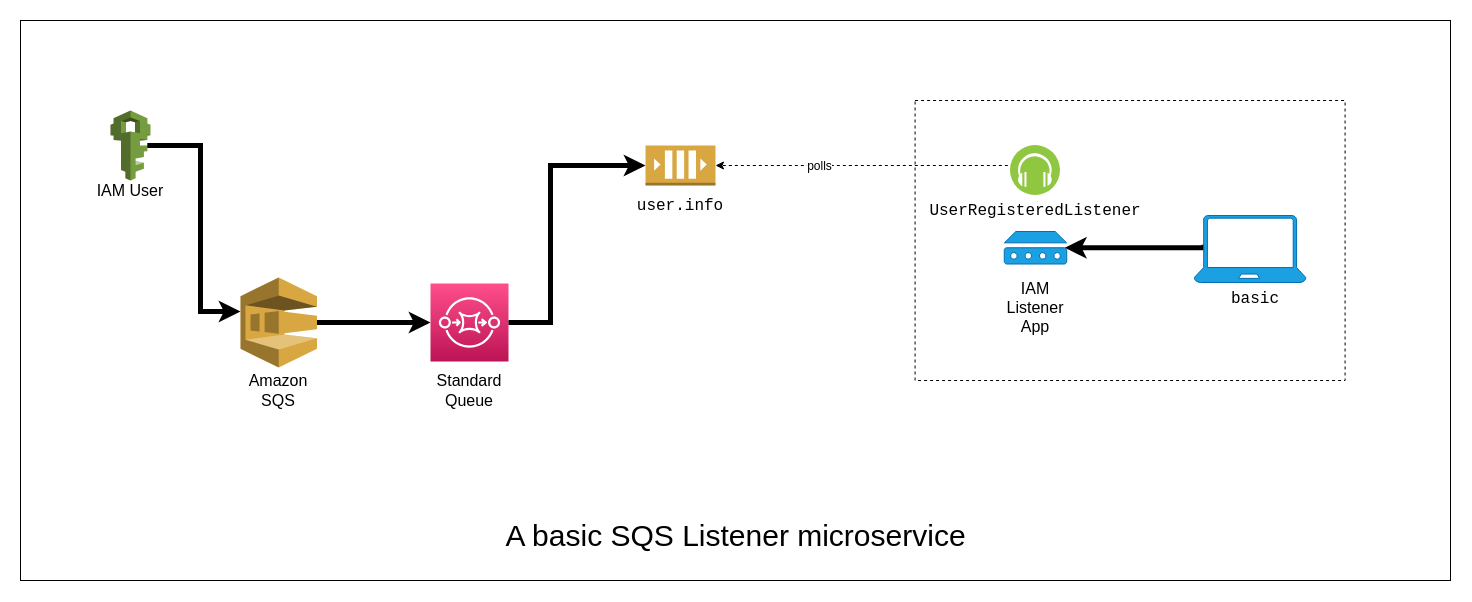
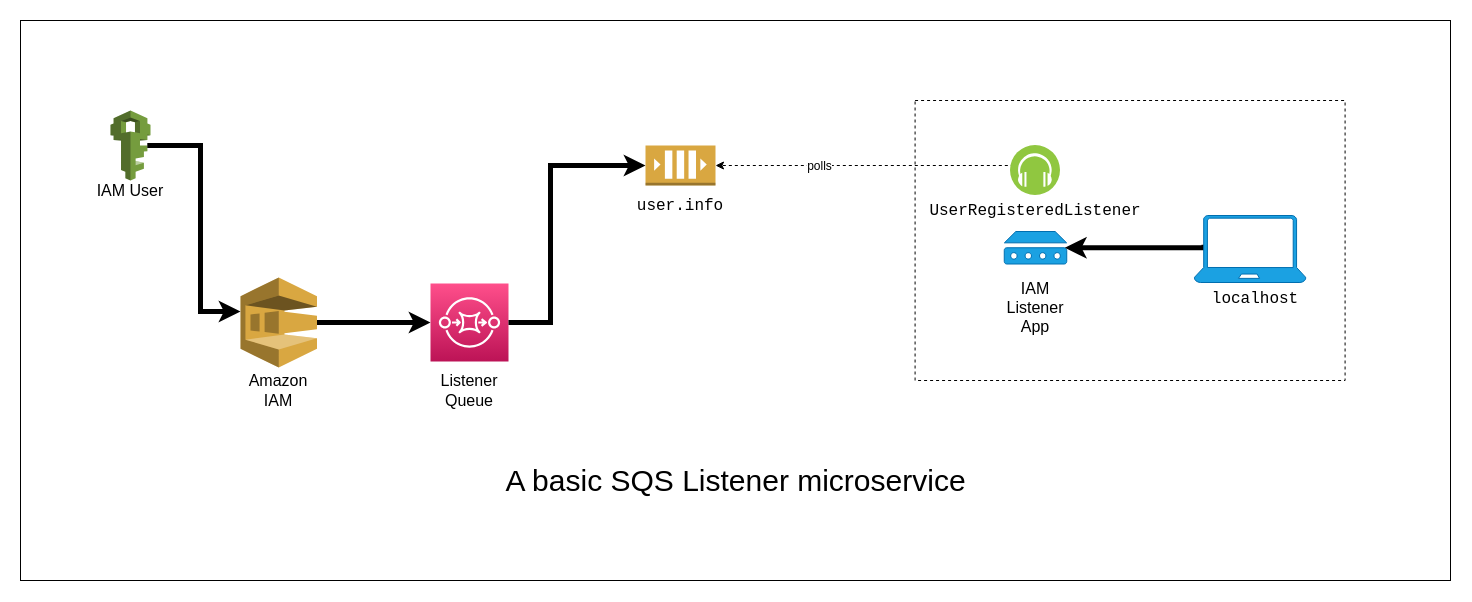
  <mxCell id="0" />
  <mxCell id="1" parent="0" />
  <mxCell id="2" value="" style="rounded=0;whiteSpace=wrap;html=1;" parent="1" vertex="1"><mxGeometry x="20" y="20" width="1430" height="560" as="geometry" /></mxCell>
  <mxCell id="3" value="" style="outlineConnect=0;dashed=0;verticalLabelPosition=bottom;verticalAlign=top;align=center;html=1;shape=mxgraph.aws3.sqs;fillColor=#D9A741;gradientColor=none;" parent="1" vertex="1"><mxGeometry x="240" y="277" width="76.5" height="90" as="geometry" /></mxCell>
  <mxCell id="4" value="" style="sketch=0;points=[[0,0,0],[0.25,0,0],[0.5,0,0],[0.75,0,0],[1,0,0],[0,1,0],[0.25,1,0],[0.5,1,0],[0.75,1,0],[1,1,0],[0,0.25,0],[0,0.5,0],[0,0.75,0],[1,0.25,0],[1,0.5,0],[1,0.75,0]];outlineConnect=0;fontColor=#232F3E;gradientColor=#FF4F8B;gradientDirection=north;fillColor=#BC1356;strokeColor=#ffffff;dashed=0;verticalLabelPosition=bottom;verticalAlign=top;align=center;html=1;fontSize=12;fontStyle=0;aspect=fixed;shape=mxgraph.aws4.resourceIcon;resIcon=mxgraph.aws4.sqs;" parent="1" vertex="1"><mxGeometry x="430" y="283" width="78" height="78" as="geometry" /></mxCell>
  <mxCell id="5" value="" style="outlineConnect=0;dashed=0;verticalLabelPosition=bottom;verticalAlign=top;align=center;html=1;shape=mxgraph.aws3.queue;fillColor=#D9A741;gradientColor=none;" parent="1" vertex="1"><mxGeometry x="645" y="145" width="70" height="40" as="geometry" /></mxCell>
  <mxCell id="6" value="" style="outlineConnect=0;dashed=0;verticalLabelPosition=bottom;verticalAlign=top;align=center;html=1;shape=mxgraph.aws3.iam;fillColor=#759C3E;gradientColor=none;" parent="1" vertex="1"><mxGeometry y="110" width="40" height="70" as="geometry" x="110" /></mxCell>
  <mxCell id="7" style="edgeStyle=orthogonalEdgeStyle;rounded=0;orthogonalLoop=1;jettySize=auto;html=1;exitX=0.92;exitY=0.5;exitDx=0;exitDy=0;exitPerimeter=0;strokeWidth=5;" parent="1" source="6" target="3" edge="1"><mxGeometry relative="1" as="geometry"><mxPoint x="287" y="309" as="sourcePoint" /><mxPoint x="140" y="311" as="targetPoint" /><Array as="points"><mxPoint x="200" y="145" /><mxPoint x="200" y="311" /></Array></mxGeometry></mxCell>
  <mxCell id="8" style="edgeStyle=orthogonalEdgeStyle;rounded=0;orthogonalLoop=1;jettySize=auto;html=1;exitX=1;exitY=0.5;exitDx=0;exitDy=0;exitPerimeter=0;strokeWidth=5;entryX=0;entryY=0.5;entryDx=0;entryDy=0;entryPerimeter=0;" parent="1" source="3" target="4" edge="1"><mxGeometry relative="1" as="geometry"><mxPoint x="360" y="334" as="sourcePoint" /><mxPoint x="453" y="500" as="targetPoint" /><Array as="points"><mxPoint x="400" y="322" /><mxPoint x="400" y="322" /></Array></mxGeometry></mxCell>
  <mxCell id="9" style="edgeStyle=orthogonalEdgeStyle;rounded=0;orthogonalLoop=1;jettySize=auto;html=1;exitX=1;exitY=0.5;exitDx=0;exitDy=0;exitPerimeter=0;strokeWidth=5;entryX=0;entryY=0.5;entryDx=0;entryDy=0;entryPerimeter=0;" parent="1" source="4" target="5" edge="1"><mxGeometry relative="1" as="geometry"><mxPoint x="327" y="332" as="sourcePoint" /><mxPoint x="440" y="332" as="targetPoint" /><Array as="points"><mxPoint x="550" y="322" /><mxPoint x="550" y="165" /></Array></mxGeometry></mxCell>
  <mxCell id="10" value="&lt;font style=&quot;font-size: 16px;&quot;&gt;IAM User&lt;/font&gt;" style="text;html=1;strokeColor=none;fillColor=none;align=center;verticalAlign=middle;whiteSpace=wrap;rounded=0;" parent="1" vertex="1"><mxGeometry x="95" y="180" width="70" height="20" as="geometry" /></mxCell>
- <mxCell id="11" value="&lt;span style=&quot;font-size: 16px;&quot;&gt;Amazon SQS&lt;br&gt;&lt;/span&gt;" style="text;html=1;strokeColor=none;fillColor=none;align=center;verticalAlign=middle;whiteSpace=wrap;rounded=0;" parent="1" vertex="1"><mxGeometry x="243.25" y="380" width="70" height="20" as="geometry" /></mxCell>
- <mxCell id="12" value="&lt;span style=&quot;font-size: 16px;&quot;&gt;Standard Queue&lt;br&gt;&lt;/span&gt;" style="text;html=1;strokeColor=none;fillColor=none;align=center;verticalAlign=middle;whiteSpace=wrap;rounded=0;" parent="1" vertex="1"><mxGeometry x="434" y="380" width="70" height="20" as="geometry" /></mxCell>
+ <mxCell id="11" value="&lt;span style=&quot;font-size: 16px;&quot;&gt;Amazon IAM&lt;br&gt;&lt;/span&gt;" style="text;html=1;strokeColor=none;fillColor=none;align=center;verticalAlign=middle;whiteSpace=wrap;rounded=0;" parent="1" vertex="1"><mxGeometry x="243.25" y="380" width="70" height="20" as="geometry" /></mxCell>
+ <mxCell id="12" value="&lt;span style=&quot;font-size: 16px;&quot;&gt;Listener Queue&lt;br&gt;&lt;/span&gt;" style="text;html=1;strokeColor=none;fillColor=none;align=center;verticalAlign=middle;whiteSpace=wrap;rounded=0;" parent="1" vertex="1"><mxGeometry x="434" y="380" width="70" height="20" as="geometry" /></mxCell>
  <mxCell id="13" value="&lt;span style=&quot;font-size: 16px;&quot;&gt;&lt;br&gt;&lt;/span&gt;" style="text;html=1;strokeColor=none;fillColor=none;align=center;verticalAlign=middle;whiteSpace=wrap;rounded=0;" parent="1" vertex="1"><mxGeometry x="902.5" y="100" width="70" height="30" as="geometry" /></mxCell>
  <mxCell id="14" value="&lt;span style=&quot;font-size: 16px;&quot;&gt;&lt;font face=&quot;Courier New&quot;&gt;user.info&lt;/font&gt;&lt;br&gt;&lt;/span&gt;" style="text;html=1;strokeColor=none;fillColor=none;align=center;verticalAlign=middle;whiteSpace=wrap;rounded=0;" parent="1" vertex="1"><mxGeometry x="645" y="190" width="70" height="30" as="geometry" /></mxCell>
  <mxCell id="15" style="edgeStyle=orthogonalEdgeStyle;rounded=0;orthogonalLoop=1;jettySize=auto;html=1;exitX=0;exitY=0.25;exitDx=0;exitDy=0;entryX=1;entryY=0.5;entryDx=0;entryDy=0;entryPerimeter=0;dashed=1;" parent="1" source="21" target="5" edge="1"><mxGeometry relative="1" as="geometry"><Array as="points"><mxPoint x="1022" y="165" /></Array></mxGeometry></mxCell>
  <mxCell id="16" value="&lt;font style=&quot;font-size: 12px;&quot;&gt;polls&lt;/font&gt;" style="edgeLabel;html=1;align=center;verticalAlign=middle;resizable=0;points=[];" parent="15" vertex="1" connectable="0"><mxGeometry x="0.221" y="2" relative="1" as="geometry"><mxPoint x="-22" y="-2" as="offset" /></mxGeometry></mxCell>
  <mxCell id="17" value="" style="group" parent="1" vertex="1" connectable="0"><mxGeometry x="1000" y="145" width="344.59" height="235" as="geometry" /></mxCell>
  <mxCell id="18" value="" style="sketch=0;aspect=fixed;pointerEvents=1;shadow=0;dashed=0;html=1;strokeColor=#006EAF;labelPosition=center;verticalLabelPosition=bottom;verticalAlign=top;align=center;fillColor=#1ba1e2;shape=mxgraph.mscae.enterprise.device;fontColor=#ffffff;" parent="17" vertex="1"><mxGeometry x="3.75" y="86" width="62.5" height="32.5" as="geometry" /></mxCell>
  <mxCell id="19" style="edgeStyle=orthogonalEdgeStyle;rounded=0;orthogonalLoop=1;jettySize=auto;html=1;entryX=0.97;entryY=0.5;entryDx=0;entryDy=0;entryPerimeter=0;exitX=0.087;exitY=0.437;exitDx=0;exitDy=0;exitPerimeter=0;strokeWidth=5;" parent="17" source="20" target="18" edge="1"><mxGeometry relative="1" as="geometry"><mxPoint x="13.75" y="111" as="targetPoint" /><Array as="points"><mxPoint x="203.75" y="102" /></Array></mxGeometry></mxCell>
  <mxCell id="20" value="" style="sketch=0;aspect=fixed;pointerEvents=1;shadow=0;dashed=0;html=1;strokeColor=#006EAF;labelPosition=center;verticalLabelPosition=bottom;verticalAlign=top;align=center;fillColor=#1ba1e2;shape=mxgraph.azure.laptop;fontColor=#ffffff;" parent="17" vertex="1"><mxGeometry x="193.75" y="70" width="111.67" height="67" as="geometry" /></mxCell>
  <mxCell id="21" value="" style="image;aspect=fixed;perimeter=ellipsePerimeter;html=1;align=center;shadow=0;dashed=0;fontColor=#4277BB;labelBackgroundColor=default;fontSize=12;spacingTop=3;image=img/lib/ibm/blockchain/event_listener.svg;" parent="17" vertex="1"><mxGeometry x="10" width="50" height="50" as="geometry" /></mxCell>
  <mxCell id="22" value="&lt;span style=&quot;font-size: 16px;&quot;&gt;IAM Listener App&lt;br&gt;&lt;/span&gt;" style="text;html=1;strokeColor=none;fillColor=none;align=center;verticalAlign=middle;whiteSpace=wrap;rounded=0;" parent="17" vertex="1"><mxGeometry y="147" width="70" height="30" as="geometry" /></mxCell>
  <mxCell id="23" value="&lt;span style=&quot;font-size: 16px;&quot;&gt;&lt;font face=&quot;Courier New&quot;&gt;UserRegisteredListener&lt;/font&gt;&lt;br&gt;&lt;/span&gt;" style="text;html=1;strokeColor=none;fillColor=none;align=center;verticalAlign=middle;whiteSpace=wrap;rounded=0;" parent="17" vertex="1"><mxGeometry y="50" width="70" height="30" as="geometry" /></mxCell>
  <mxCell id="24" value="" style="rounded=0;whiteSpace=wrap;html=1;fillColor=none;dashed=1;" vertex="1" parent="17"><mxGeometry x="-85.41" y="-45" width="430" height="280" as="geometry" /></mxCell>
- <mxCell id="25" value="&lt;span style=&quot;font-size: 16px;&quot;&gt;&lt;font face=&quot;Courier New&quot;&gt;basic&lt;/font&gt;&lt;br&gt;&lt;/span&gt;" style="text;html=1;strokeColor=none;fillColor=none;align=center;verticalAlign=middle;whiteSpace=wrap;rounded=0;" vertex="1" parent="1"><mxGeometry x="1210" y="283" width="90" height="30" as="geometry" /></mxCell>
- <mxCell id="26" value="&lt;font style=&quot;font-size: 30px;&quot;&gt;A basic SQS Listener microservice&lt;/font&gt;" style="text;html=1;strokeColor=none;fillColor=none;align=center;verticalAlign=middle;whiteSpace=wrap;rounded=0;" vertex="1" parent="1"><mxGeometry x="497.5" y="520" width="475" height="30" as="geometry" /></mxCell>
+ <mxCell id="25" value="&lt;span style=&quot;font-size: 16px;&quot;&gt;&lt;font face=&quot;Courier New&quot;&gt;localhost&lt;/font&gt;&lt;br&gt;&lt;/span&gt;" style="text;html=1;strokeColor=none;fillColor=none;align=center;verticalAlign=middle;whiteSpace=wrap;rounded=0;" vertex="1" parent="1"><mxGeometry x="1210" y="283" width="90" height="30" as="geometry" /></mxCell>
+ <mxCell id="26" value="&lt;font style=&quot;font-size: 30px;&quot;&gt;A basic SQS Listener microservice&lt;/font&gt;" style="text;html=1;strokeColor=none;fillColor=none;align=center;verticalAlign=middle;whiteSpace=wrap;rounded=0;" vertex="1" parent="1"><mxGeometry x="497.5" y="465" width="475" height="30" as="geometry" /></mxCell>
